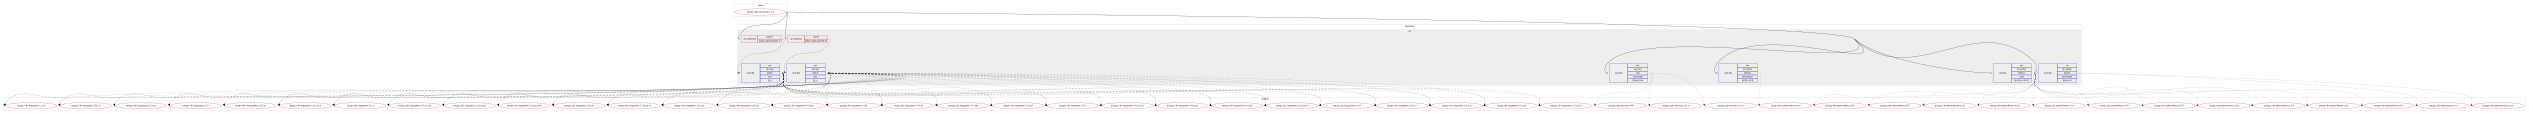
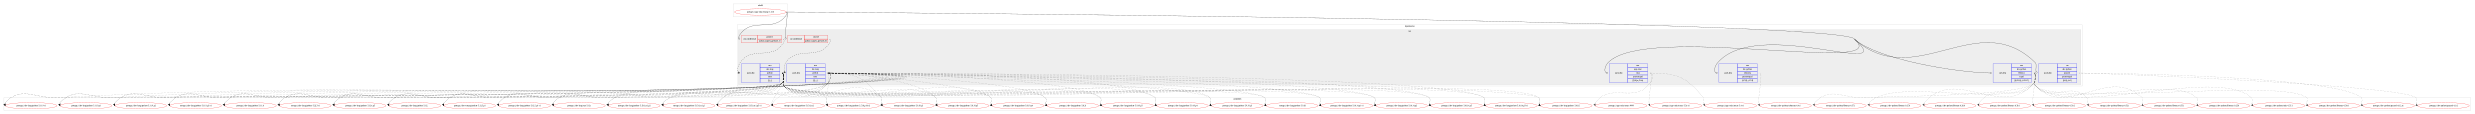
  digraph {
    compound=true
    concentrate=true
    fontname="PT Serif"
    fontsize=10
    newrank=true
    rankdir=TB
    ranksep=1.5
    node [color=red fontname="PT Serif" fontsize=10]
    edge [arrowhead=vee fontname="PT Serif" headport=w style=dotted tailport=e weight=100]
    n1 [label="portage://app-misc/tmuxp-1.27.0" width=4]
    n2 [color=blue label=<<TABLE BORDER="0" CELLBORDER="1" CELLSPACING="0" CELLPADDING="4" WIDTH="220"><TR><TD ROWSPAN="6" CELLPADDING="30">pack_dep</TD></TR><TR><TD WIDTH="110">run</TD></TR><TR><TD>dev-lang</TD></TR><TR><TD>python</TD></TR><TR><TD>none</TD></TR><TR><TD>[[],,,,]</TD></TR></TABLE>> shape=none]
    n3 [label=<<TABLE BORDER="0" CELLBORDER="1" CELLSPACING="0" CELLPADDING="4"><TR><TD ROWSPAN="3" CELLPADDING="10">use_conditional</TD></TR><TR><TD>positive</TD></TR><TR><TD>python_targets_python3_10</TD></TR></TABLE>> shape=none]
    n4 [color=blue label=<<TABLE BORDER="0" CELLBORDER="1" CELLSPACING="0" CELLPADDING="4" WIDTH="220"><TR><TD ROWSPAN="6" CELLPADDING="30">pack_dep</TD></TR><TR><TD WIDTH="110">run</TD></TR><TR><TD>dev-lang</TD></TR><TR><TD>python</TD></TR><TR><TD>none</TD></TR><TR><TD>[[],,,,]</TD></TR></TABLE>> shape=none]
    n5 [label=<<TABLE BORDER="0" CELLBORDER="1" CELLSPACING="0" CELLPADDING="4"><TR><TD ROWSPAN="3" CELLPADDING="10">use_conditional</TD></TR><TR><TD>positive</TD></TR><TR><TD>python_targets_python3_11</TD></TR></TABLE>> shape=none]
    n6 [color=blue label=<<TABLE BORDER="0" CELLBORDER="1" CELLSPACING="0" CELLPADDING="4" WIDTH="220"><TR><TD ROWSPAN="6" CELLPADDING="30">pack_dep</TD></TR><TR><TD WIDTH="110">run</TD></TR><TR><TD>app-misc</TD></TR><TR><TD>tmux</TD></TR><TR><TD>greaterequal</TD></TR><TR><TD>[[3,0],a,,3.0a]</TD></TR></TABLE>> shape=none]
    n7 [color=blue label=<<TABLE BORDER="0" CELLBORDER="1" CELLSPACING="0" CELLPADDING="4" WIDTH="220"><TR><TD ROWSPAN="6" CELLPADDING="30">pack_dep</TD></TR><TR><TD WIDTH="110">run</TD></TR><TR><TD>dev-python</TD></TR><TR><TD>colorama</TD></TR><TR><TD>greaterequal</TD></TR><TR><TD>[[0,3,9],,,0.3.9]</TD></TR></TABLE>> shape=none]
    n8 [color=blue label=<<TABLE BORDER="0" CELLBORDER="1" CELLSPACING="0" CELLPADDING="4" WIDTH="220"><TR><TD ROWSPAN="6" CELLPADDING="30">pack_dep</TD></TR><TR><TD WIDTH="110">run</TD></TR><TR><TD>dev-python</TD></TR><TR><TD>libtmux</TD></TR><TR><TD>equal</TD></TR><TR><TD>[[0,21,0],,,0.21.0*]</TD></TR></TABLE>> shape=none]
    n9 [color=blue label=<<TABLE BORDER="0" CELLBORDER="1" CELLSPACING="0" CELLPADDING="4" WIDTH="220"><TR><TD ROWSPAN="6" CELLPADDING="30">pack_dep</TD></TR><TR><TD WIDTH="110">run</TD></TR><TR><TD>dev-python</TD></TR><TR><TD>pyyaml</TD></TR><TR><TD>greaterequal</TD></TR><TR><TD>[[6,0],,,6.0]</TD></TR></TABLE>> shape=none]
    n10 [label="portage://dev-lang/python-3.13.0_rc2" width=4]
    n11 [label="portage://dev-lang/python-3.13.0_rc1_p3-r1" width=4]
    n12 [label="portage://dev-lang/python-3.13.0_rc1_p3" width=4]
    n13 [label="portage://dev-lang/python-3.13.0_rc1_p2" width=4]
-   n14 [label="portage://dev-lang/python-3.12.6" width=4]
+   n14 [label="portage://dev-lang/run-3.12.6" width=4]
    n15 [label="portage://dev-lang/python-3.12.5_p1-r1" width=4]
    n16 [label="portage://dev-tmuxp/python-3.12.5_p1" width=4]
    n17 [label="portage://dev-lang/python-3.12.5" width=4]
    n18 [label="portage://dev-lang/python-3.12.4_p3" width=4]
    n19 [label="portage://dev-lang/python-3.22.3-r1" width=4]
    n20 [label="portage://dev-lang/python-3.11.10" width=4]
    n21 [label="portage://dev-lang/python-3.11.9_p2-r1" width=4]
    n22 [label="portage://dev-lang/python-3.11.9_p2" width=4]
    n23 [label="portage://dev-lang/python-3.11.9_p1" width=4]
    n24 [label="portage://dev-lang/python-3.11.9-r1" width=4]
    n25 [label="portage://dev-lang/python-3.10.15" width=4]
    n26 [label="portage://dev-lang/python-3.10.14_p3-r1" width=4]
    n27 [label="portage://dev-lang/python-3.10.14_p3" width=4]
    n28 [label="portage://dev-lang/python-3.10.14_p2" width=4]
    n29 [label="portage://dev-lang/python-3.10.14_p1-r1" width=4]
    n30 [label="portage://dev-lang/python-3.9.20" width=4]
    n31 [label="portage://dev-lang/python-3.9.19_p5" width=4]
    n32 [label="portage://dev-lang/python-3.9.19_p4" width=4]
    n33 [label="portage://dev-lang/python-3.9.19_p3" width=4]
    n34 [label="portage://dev-lang/python-3.8.20" width=4]
    n35 [label="portage://dev-lang/python-3.8.19_p4" width=4]
    n36 [label="portage://dev-lang/python-3.8.19_p3" width=4]
    n37 [label="portage://dev-lang/python-3.8.19_p2" width=4]
    n38 [label="portage://dev-lang/python-2.7.18_p16-r2" width=4]
    n39 [label="portage://app-misc/tmux-9999" width=4]
    n40 [label="portage://app-misc/tmux-3.4-r1" width=4]
    n41 [label="portage://app-misc/tmux-3.3a-r1" width=4]
    n42 [label="portage://dev-python/libtmux-0.37.0" width=4]
    n43 [label="portage://dev-python/libtmux-0.36.0" width=4]
-   n44 [label="portage://dev-python/libtmux-0.35.1" width=4]
+   n44 [label="portage://dev-python/misc-0.35.1" width=4]
    n45 [label="portage://dev-python/libtmux-0.25.0" width=4]
    n46 [label="portage://dev-python/libtmux-0.33.0" width=4]
    n47 [label="portage://dev-python/libtmux-0.32.0" width=4]
    n48 [label="portage://dev-python/libtmux-0.30.2" width=4]
    n49 [label="portage://dev-python/libtmux-0.30.1" width=4]
    n50 [label="portage://dev-python/libtmux-0.28.0" width=4]
    n51 [label="portage://dev-python/libtmux-0.27.0" width=4]
-   n52 [label="portage://dev-python/libtmux-0.21.0" width=4]
    n53 [label="portage://dev-python/colorama-0.4.6" width=4]
    n54 [label="portage://dev-python/pyyaml-6.0.2_rc1" width=4]
    n55 [label="portage://dev-python/pyyaml-6.0.2" width=4]
    subgraph cluster_1 {
      color=gray
      label=<<i>ebuild</i>>
      n1
    }
    subgraph cluster_2 {
      color=gray
      label=<<i>dependencies</i>>
      subgraph cluster_3 {
        color=gray
        fillcolor="#eeeeee"
        label=<<i>compile</i>>
        style=filled
      }
      subgraph cluster_4 {
        color=gray
        fillcolor="#eeeeee"
        label=<<i>compile and run</i>>
        style=filled
      }
      subgraph cluster_5 {
        color=gray
        fillcolor="#eeeeee"
        label=<<i>run</i>>
        style=filled
        subgraph sub_6 {
          color=gray
          fillcolor="#eeeeee"
          label=<<i>run</i>>
          style=filled
          n3
          subgraph sub_7 {
            color=gray
            fillcolor="#eeeeee"
            label=<<i>run</i>>
            style=filled
            n2
          }
        }
        subgraph sub_8 {
          color=gray
          fillcolor="#eeeeee"
          label=<<i>run</i>>
          style=filled
          n5
          subgraph sub_9 {
            color=gray
            fillcolor="#eeeeee"
            label=<<i>run</i>>
            style=filled
            n4
          }
        }
        subgraph sub_10 {
          color=gray
          fillcolor="#eeeeee"
          label=<<i>run</i>>
          style=filled
          n6
        }
        subgraph sub_11 {
          color=gray
          fillcolor="#eeeeee"
          label=<<i>run</i>>
          style=filled
          n7
        }
        subgraph sub_12 {
          color=gray
          fillcolor="#eeeeee"
          label=<<i>run</i>>
          style=filled
          n8
        }
        subgraph sub_13 {
          color=gray
          fillcolor="#eeeeee"
          label=<<i>run</i>>
          style=filled
          n9
        }
      }
    }
    subgraph cluster_14 {
      color=gray
      label=<<i>candidates</i>>
      rank=same
      subgraph sub_15 {
        color=black
        label=<<i>candidates</i>>
        nodesep=1
        rank=same
        n10
        n11
        n12
        n13
        n14
        n15
        n16
        n17
        n18
        n19
        n20
        n21
        n22
        n23
        n24
        n25
        n26
        n27
        n28
        n29
        n30
        n31
        n32
        n33
        n34
        n35
        n36
        n37
        n38
      }
      subgraph sub_16 {
        color=black
        label=<<i>candidates</i>>
        nodesep=1
        rank=same
        n10
        n11
        n12
        n13
        n14
        n15
        n16
        n17
        n18
        n19
        n20
        n21
        n22
        n23
        n24
        n25
        n26
        n27
        n28
        n29
        n30
        n31
        n32
        n33
        n34
        n35
        n36
        n37
        n38
      }
      subgraph sub_17 {
        color=black
        label=<<i>candidates</i>>
        nodesep=1
        rank=same
        n39
        n40
        n41
      }
      subgraph sub_18 {
        color=black
        label=<<i>candidates</i>>
        nodesep=1
        rank=same
        n42
        n43
        n44
        n45
        n46
        n47
        n48
        n49
        n50
        n51
-       n52
      }
      subgraph sub_19 {
        color=black
        label=<<i>candidates</i>>
        nodesep=1
        rank=same
        n53
      }
      subgraph sub_20 {
        color=black
        label=<<i>candidates</i>>
        nodesep=1
        rank=same
        n54
        n55
      }
    }
    n1 -> n3 [arrowhead=odot style=solid weight=20]
    n1 -> n5 [arrowhead=odot style=solid weight=20]
    n1 -> n6 [arrowhead=odot style=solid weight=20]
    n1 -> n7 [arrowhead=odot style=solid weight=20]
    n1 -> n8 [arrowhead=odot style=solid weight=20]
    n1 -> n9 [arrowhead=odot style=solid weight=20]
    n2 -> n10
    n2 -> n11
    n2 -> n12
    n2 -> n13
    n2 -> n14
    n2 -> n15
    n2 -> n16
    n2 -> n17
    n2 -> n18
    n2 -> n19
    n2 -> n20
    n2 -> n21
    n2 -> n22
    n2 -> n23
    n2 -> n24
    n2 -> n25
    n2 -> n26
    n2 -> n27
    n2 -> n28
    n2 -> n29
    n2 -> n30
    n2 -> n31
    n2 -> n32
    n2 -> n33
    n2 -> n34
    n2 -> n35
    n2 -> n36
    n2 -> n37
    n2 -> n38
    n3 -> n2 [style=dashed weight=20]
    n4 -> n10
    n4 -> n11
    n4 -> n12
    n4 -> n13
    n4 -> n14
    n4 -> n15
    n4 -> n16
    n4 -> n17
    n4 -> n18
    n4 -> n19
    n4 -> n20
    n4 -> n21
    n4 -> n22
    n4 -> n23
    n4 -> n24
    n4 -> n25
    n4 -> n26
    n4 -> n27
    n4 -> n28
    n4 -> n29
    n4 -> n30
    n4 -> n31
    n4 -> n32
    n4 -> n33
    n4 -> n34
    n4 -> n35
    n4 -> n36
    n4 -> n37
    n4 -> n38
    n5 -> n4 [style=dashed weight=20]
    n6 -> n39
    n6 -> n40
    n6 -> n41
    n7 -> n53
    n8 -> n42
    n8 -> n43
    n8 -> n44
    n8 -> n45
    n8 -> n46
    n8 -> n47
    n8 -> n48
    n8 -> n49
    n8 -> n50
    n8 -> n51
-   n8 -> n52
    n9 -> n54
    n9 -> n55
  }
